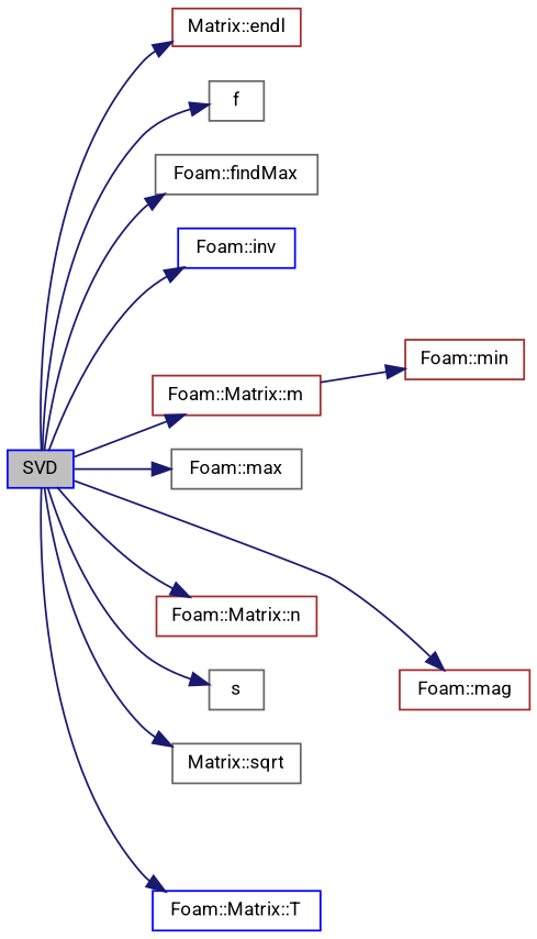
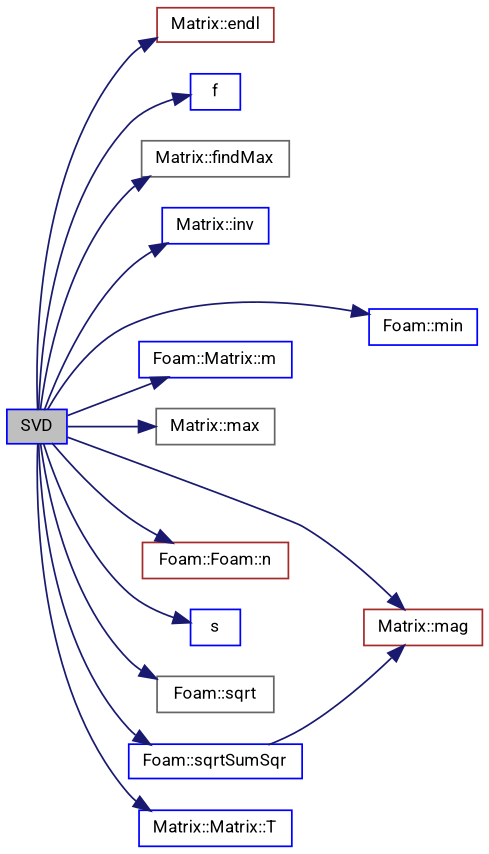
  digraph {
    fontname=Roboto
    rankdir=LR
    node [color=blue fontname=Roboto fontsize=10 shape=record]
    edge [color=midnightblue fontname=Roboto fontsize=10 labelfontname=Helvetica labelfontsize=10 style=solid]
    n1 [fillcolor=grey75 fontcolor=black height=0.2 label=SVD style=filled width=0.4]
    n2 [color=brown height=0.2 label="Matrix::endl" width=0.4]
-   n3 [color=gray40 height=0.2 label=f width=0.4]
-   n4 [color=gray40 height=0.2 label="Foam::findMax" width=0.4]
-   n5 [height=0.2 label="Foam::inv" width=0.4]
-   n6 [color=brown height=0.2 label="Foam::Matrix::m" width=0.4]
-   n7 [color=brown height=0.2 label="Foam::mag" width=0.4]
-   n8 [color=gray40 height=0.2 label="Foam::max" width=0.4]
-   n9 [color=brown height=0.2 label="Foam::min" width=0.4]
-   n10 [color=brown height=0.2 label="Foam::Matrix::n" width=0.4]
-   n11 [color=gray40 height=0.2 label=s width=0.4]
-   n12 [color=gray40 height=0.2 label="Matrix::sqrt" width=0.4]
-   n14 [height=0.2 label="Foam::Matrix::T" width=0.4]
+   n3 [height=0.2 label=f width=0.4]
+   n4 [color=gray40 height=0.2 label="Matrix::findMax" width=0.4]
+   n5 [height=0.2 label="Matrix::inv" width=0.4]
+   n6 [height=0.2 label="Foam::Matrix::m" width=0.4]
+   n7 [color=brown height=0.2 label="Matrix::mag" width=0.4]
+   n8 [color=gray40 height=0.2 label="Matrix::max" width=0.4]
+   n9 [height=0.2 label="Foam::min" width=0.4]
+   n10 [color=brown height=0.2 label="Foam::Foam::n" width=0.4]
+   n11 [height=0.2 label=s width=0.4]
+   n12 [color=gray40 height=0.2 label="Foam::sqrt" width=0.4]
+   n13 [height=0.2 label="Foam::sqrtSumSqr" width=0.4]
+   n14 [height=0.2 label="Matrix::Matrix::T" width=0.4]
    n1 -> n2
    n1 -> n3
    n1 -> n4
    n1 -> n5
    n1 -> n6
    n1 -> n7
    n1 -> n8
-   n6 -> n9
+   n1 -> n9
    n1 -> n10
    n1 -> n11
    n1 -> n12
+   n1 -> n13
    n1 -> n14
+   n13 -> n7
  }
